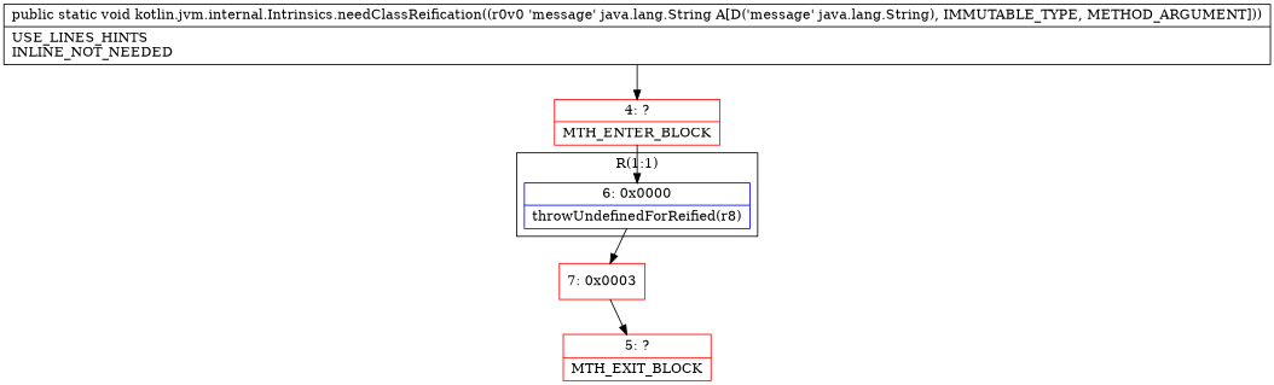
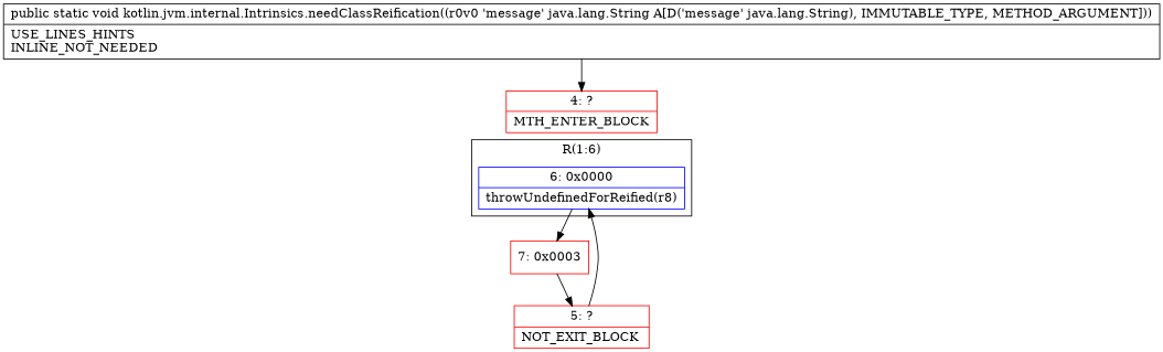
  digraph {
    node [color=red shape=record]
    n1 [color=blue label="{6\:\ 0x0000|throwUndefinedForReified(r8)\l}"]
    n2 [label="{7\:\ 0x0003}"]
-   n3 [label="{5\:\ ?|MTH_EXIT_BLOCK\l}"]
+   n3 [label="{5\:\ ?|NOT_EXIT_BLOCK\l}"]
    n4 [label="{4\:\ ?|MTH_ENTER_BLOCK\l}"]
    n5 [label="{public static void kotlin.jvm.internal.Intrinsics.needClassReification((r0v0 'message' java.lang.String A[D('message' java.lang.String), IMMUTABLE_TYPE, METHOD_ARGUMENT]))  | USE_LINES_HINTS\lINLINE_NOT_NEEDED\l}" color=""]
    subgraph cluster_1 {
-     label="R(1:1)"
+     label="R(1:6)"
      n1
    }
    n1 -> n2
    n2 -> n3
-   n4 -> n1
+   n3 -> n1
    n5 -> n4
  }
